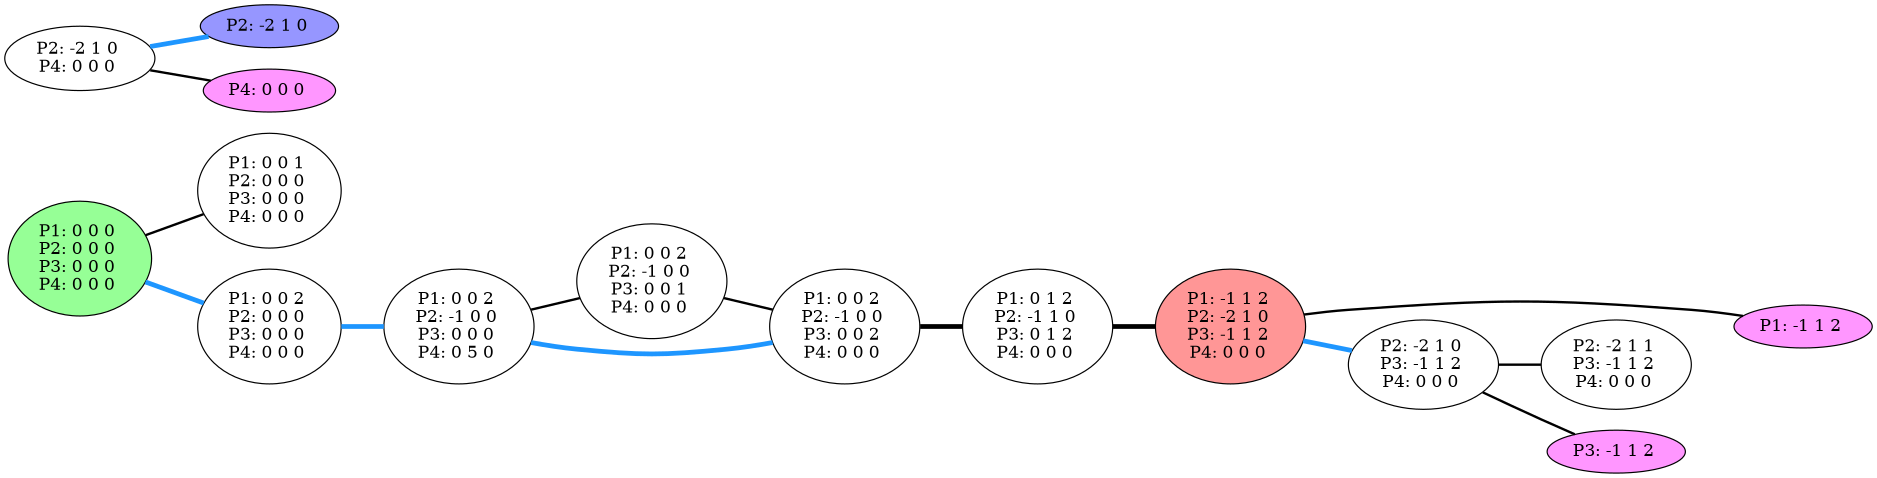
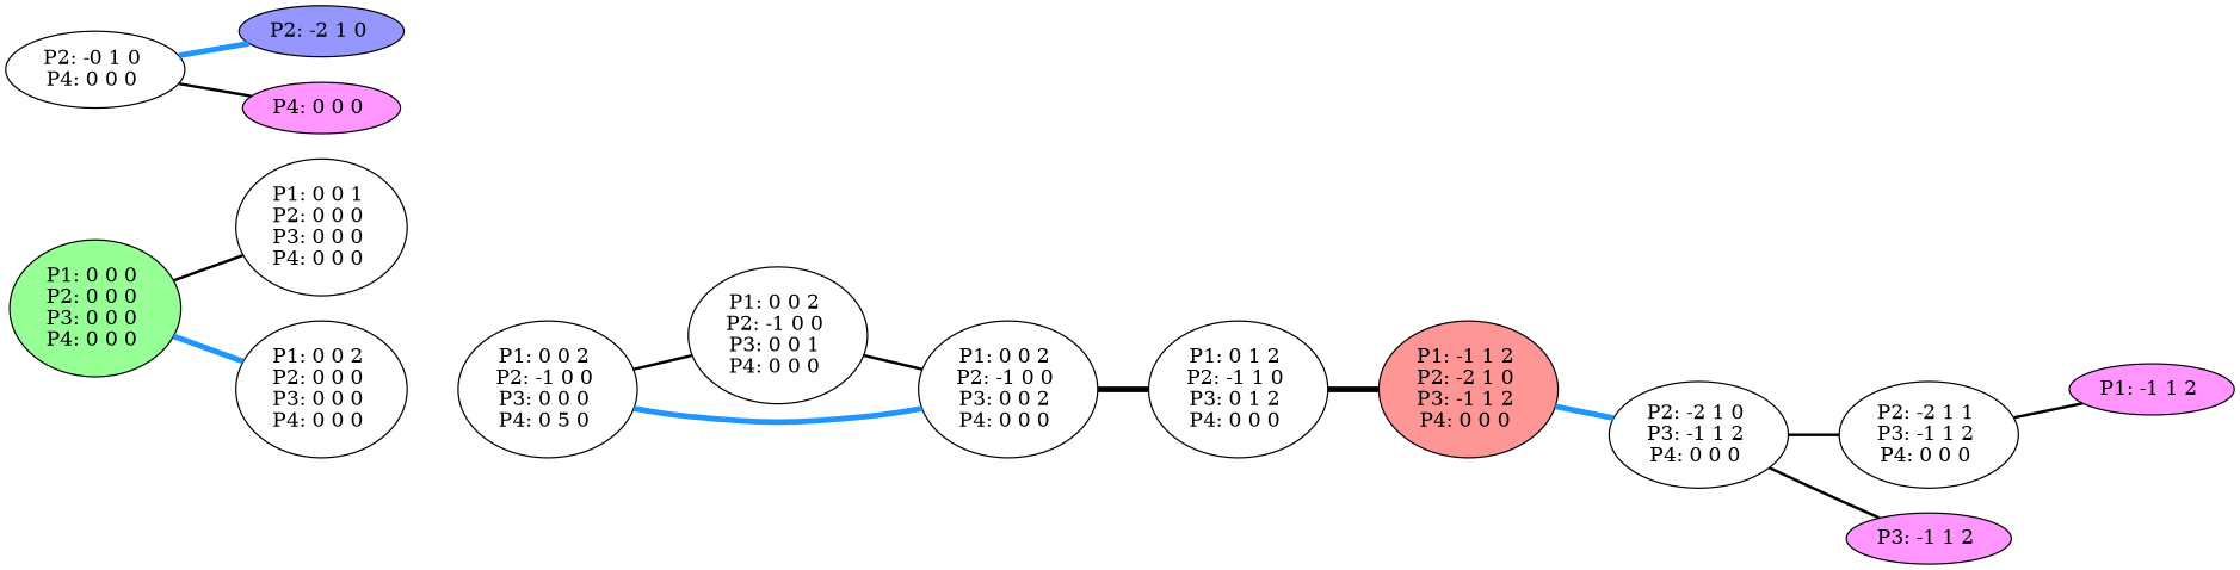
  graph {
    color=black
    rankdir=LR
    edge [color=black style=bold]
    n1 [fillcolor="#96FF96" label="P1: 0 0 0 \nP2: 0 0 0 \nP3: 0 0 0 \nP4: 0 0 0 \n" style=filled]
    n2 [label="P1: 0 0 1 \nP2: 0 0 0 \nP3: 0 0 0 \nP4: 0 0 0 \n"]
    n3 [label="P1: 0 0 2 \nP2: 0 0 0 \nP3: 0 0 0 \nP4: 0 0 0 \n"]
    n4 [label="P1: 0 0 2 \nP2: -1 0 0 \nP3: 0 0 0 \nP4: 0 5 0 \n"]
    n5 [label="P1: 0 0 2 \nP2: -1 0 0 \nP3: 0 0 1 \nP4: 0 0 0 \n"]
    n6 [label="P1: 0 0 2 \nP2: -1 0 0 \nP3: 0 0 2 \nP4: 0 0 0 \n"]
    n7 [label="P1: 0 1 2 \nP2: -1 1 0 \nP3: 0 1 2 \nP4: 0 0 0 \n"]
    n8 [fillcolor="#FF9696" label="P1: -1 1 2 \nP2: -2 1 0 \nP3: -1 1 2 \nP4: 0 0 0 \n" style=filled]
    n9 [fillcolor="#FF96FF" label="P1: -1 1 2 \n" style=filled]
    n10 [label="P2: -2 1 0 \nP3: -1 1 2 \nP4: 0 0 0 \n"]
    n11 [label="P2: -2 1 1 \nP3: -1 1 2 \nP4: 0 0 0 \n"]
    n12 [fillcolor="#FF96FF" label="P3: -1 1 2 \n" style=filled]
-   n13 [label="P2: -2 1 0 \nP4: 0 0 0 \n"]
+   n13 [label="P2: -0 1 0 \nP4: 0 0 0 \n"]
    n14 [fillcolor="#9696FF" label="P2: -2 1 0 \n" style=filled]
    n15 [fillcolor="#FF96FF" label="P4: 0 0 0 \n" style=filled]
    n1 -- n2
    n1 -- n3 [color="#1E96FF" penwidth=4.0]
-   n3 -- n4 [color="#1E96FF" penwidth=4.0]
    n4 -- n5
    n4 -- n6 [color="#1E96FF" penwidth=4.0]
    n5 -- n6
    n6 -- n7 [penwidth=4.0]
    n7 -- n8 [penwidth=4.0]
-   n8 -- n9
+   n11 -- n9
    n8 -- n10 [color="#1E96FF" penwidth=4.0]
    n10 -- n11
    n10 -- n12
    n13 -- n14 [color="#1E96FF" penwidth=4.0]
    n13 -- n15
  }
